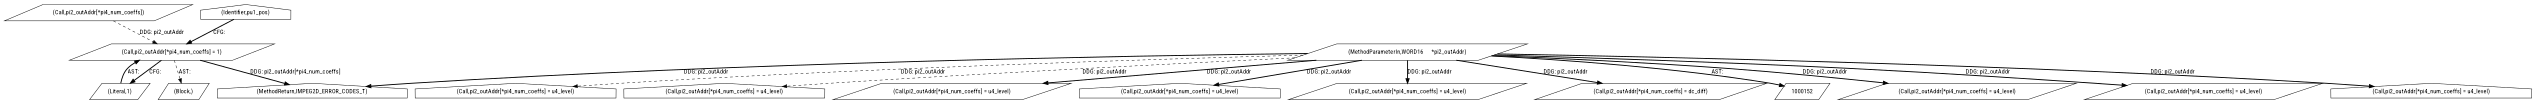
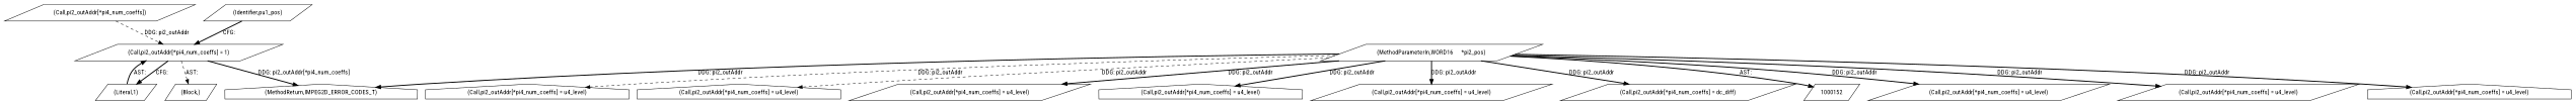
  digraph {
    fontname="Roboto Condensed"
    node [fontname="Roboto Condensed" shape=parallelogram]
    edge [fontname="Roboto Condensed" style=bold]
    n1 [label="(Call,pi2_outAddr[*pi4_num_coeffs] = 1)"]
    n2 [label="(Literal,1)"]
    n3 [label="(MethodReturn,IMPEG2D_ERROR_CODES_T)" shape=house]
    n4 [label="(Block,)"]
-   n5 [label="(MethodParameterIn,WORD16      *pi2_outAddr)"]
+   n5 [label="(MethodParameterIn,WORD16      *pi2_pos)"]
    n6 [label="(Call,pi2_outAddr[*pi4_num_coeffs] = u4_level)"]
    n7 [label="(Call,pi2_outAddr[*pi4_num_coeffs] = u4_level)"]
    n8 [label="(Call,pi2_outAddr[*pi4_num_coeffs] = u4_level)" shape=house]
    n9 [label="(Call,pi2_outAddr[*pi4_num_coeffs] = u4_level)" shape=house]
    n10 [label="(Call,pi2_outAddr[*pi4_num_coeffs] = u4_level)" shape=house]
    n11 [label="(Call,pi2_outAddr[*pi4_num_coeffs] = u4_level)"]
    n12 [label="(Call,pi2_outAddr[*pi4_num_coeffs] = u4_level)" shape=house]
    n13 [label="(Call,pi2_outAddr[*pi4_num_coeffs] = u4_level)"]
    n14 [label="(Call,pi2_outAddr[*pi4_num_coeffs] = dc_diff)"]
    1000152
    n16 [label="(Call,pi2_outAddr[*pi4_num_coeffs])"]
-   n17 [label="(Identifier,pu1_pos)" shape=house]
+   n17 [label="(Identifier,pu1_pos)"]
    n1 -> n2 [label="CFG: "]
    n1 -> n3 [label="DDG: pi2_outAddr[*pi4_num_coeffs]"]
    n1 -> n4 [label="AST: " style=dashed]
    n2 -> n1 [label="AST: "]
    n5 -> n3 [label="DDG: pi2_outAddr"]
    n5 -> n6 [label="DDG: pi2_outAddr"]
    n5 -> n7 [label="DDG: pi2_outAddr"]
    n5 -> n8 [label="DDG: pi2_outAddr"]
    n5 -> n9 [label="DDG: pi2_outAddr" style=dashed]
    n5 -> n10 [label="DDG: pi2_outAddr" style=dashed]
    n5 -> n11 [label="DDG: pi2_outAddr"]
    n5 -> n12 [label="DDG: pi2_outAddr"]
    n5 -> n13 [label="DDG: pi2_outAddr"]
    n5 -> n14 [label="DDG: pi2_outAddr"]
    n5 -> 1000152 [label="AST: "]
    n16 -> n1 [label="DDG: pi2_outAddr" style=dashed]
    n17 -> n1 [label="CFG: "]
  }
